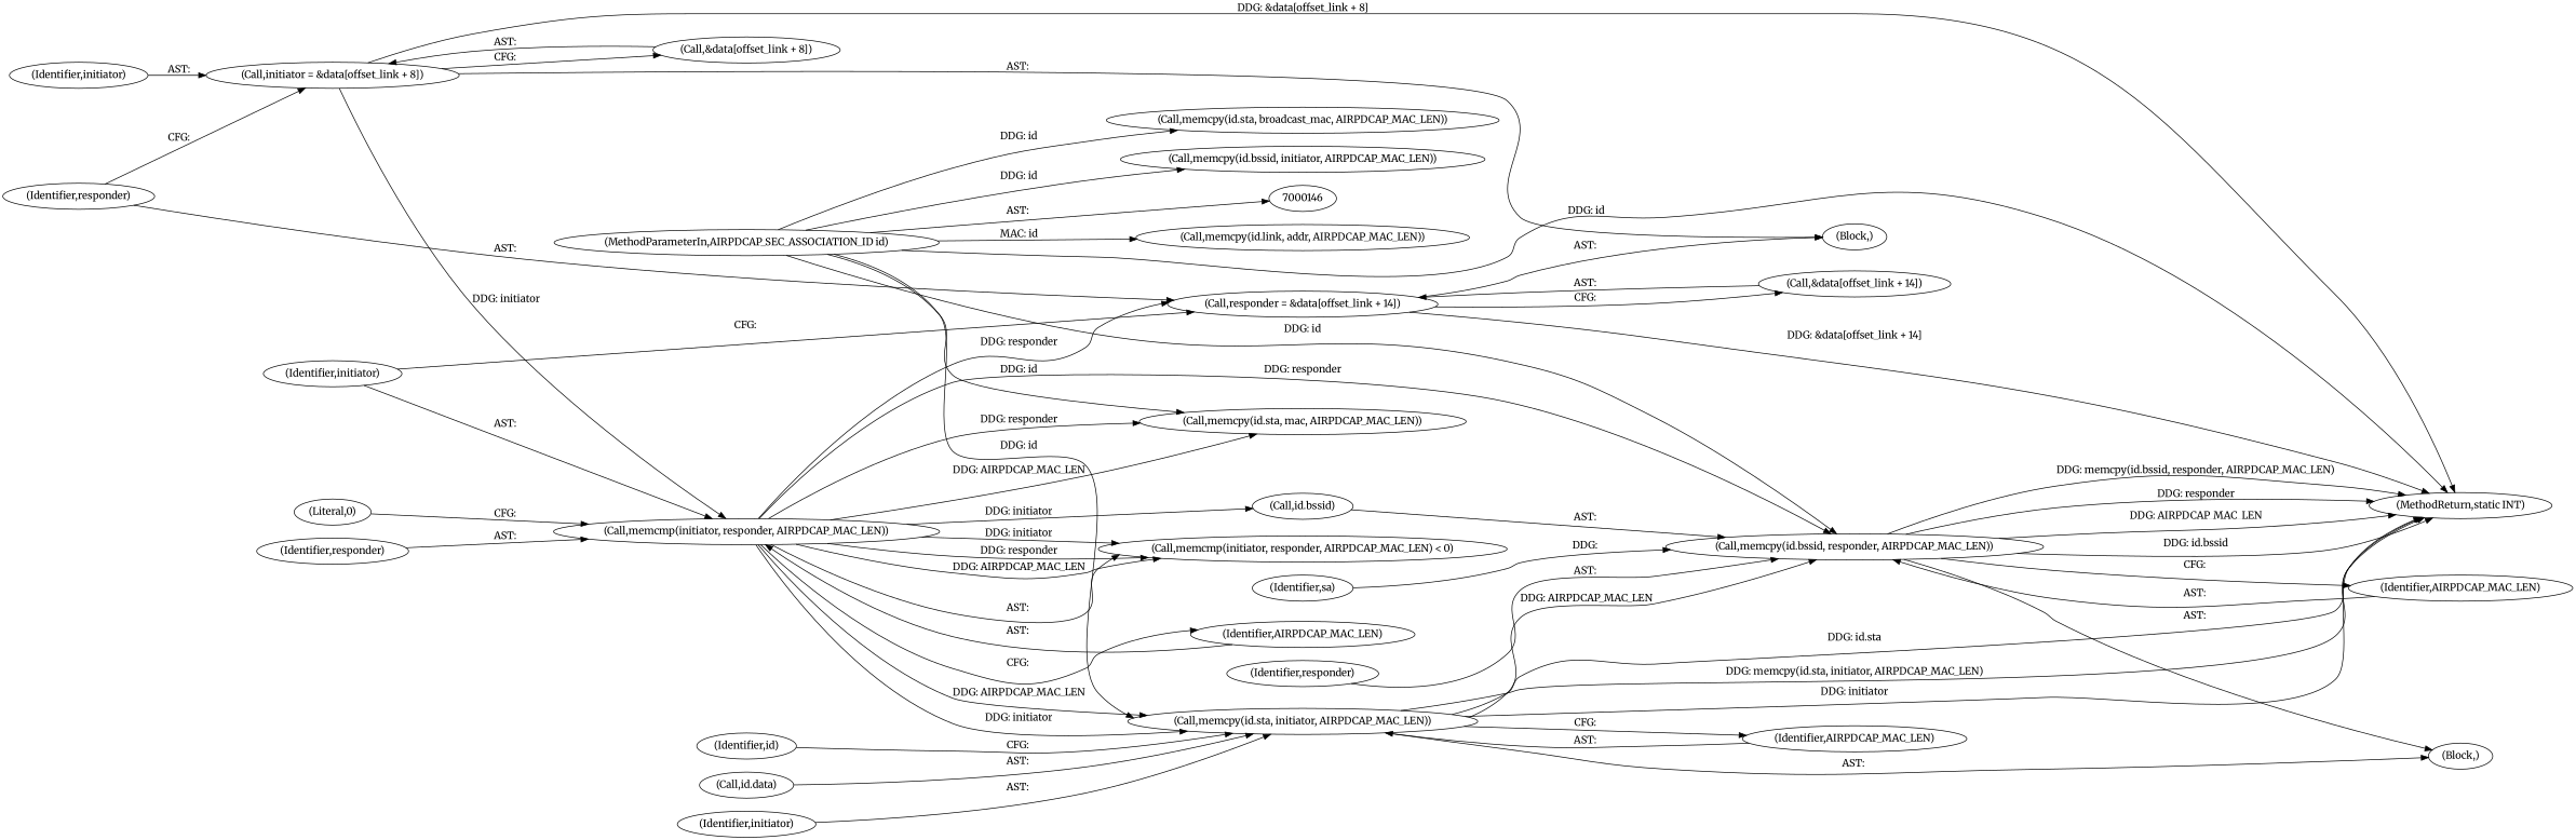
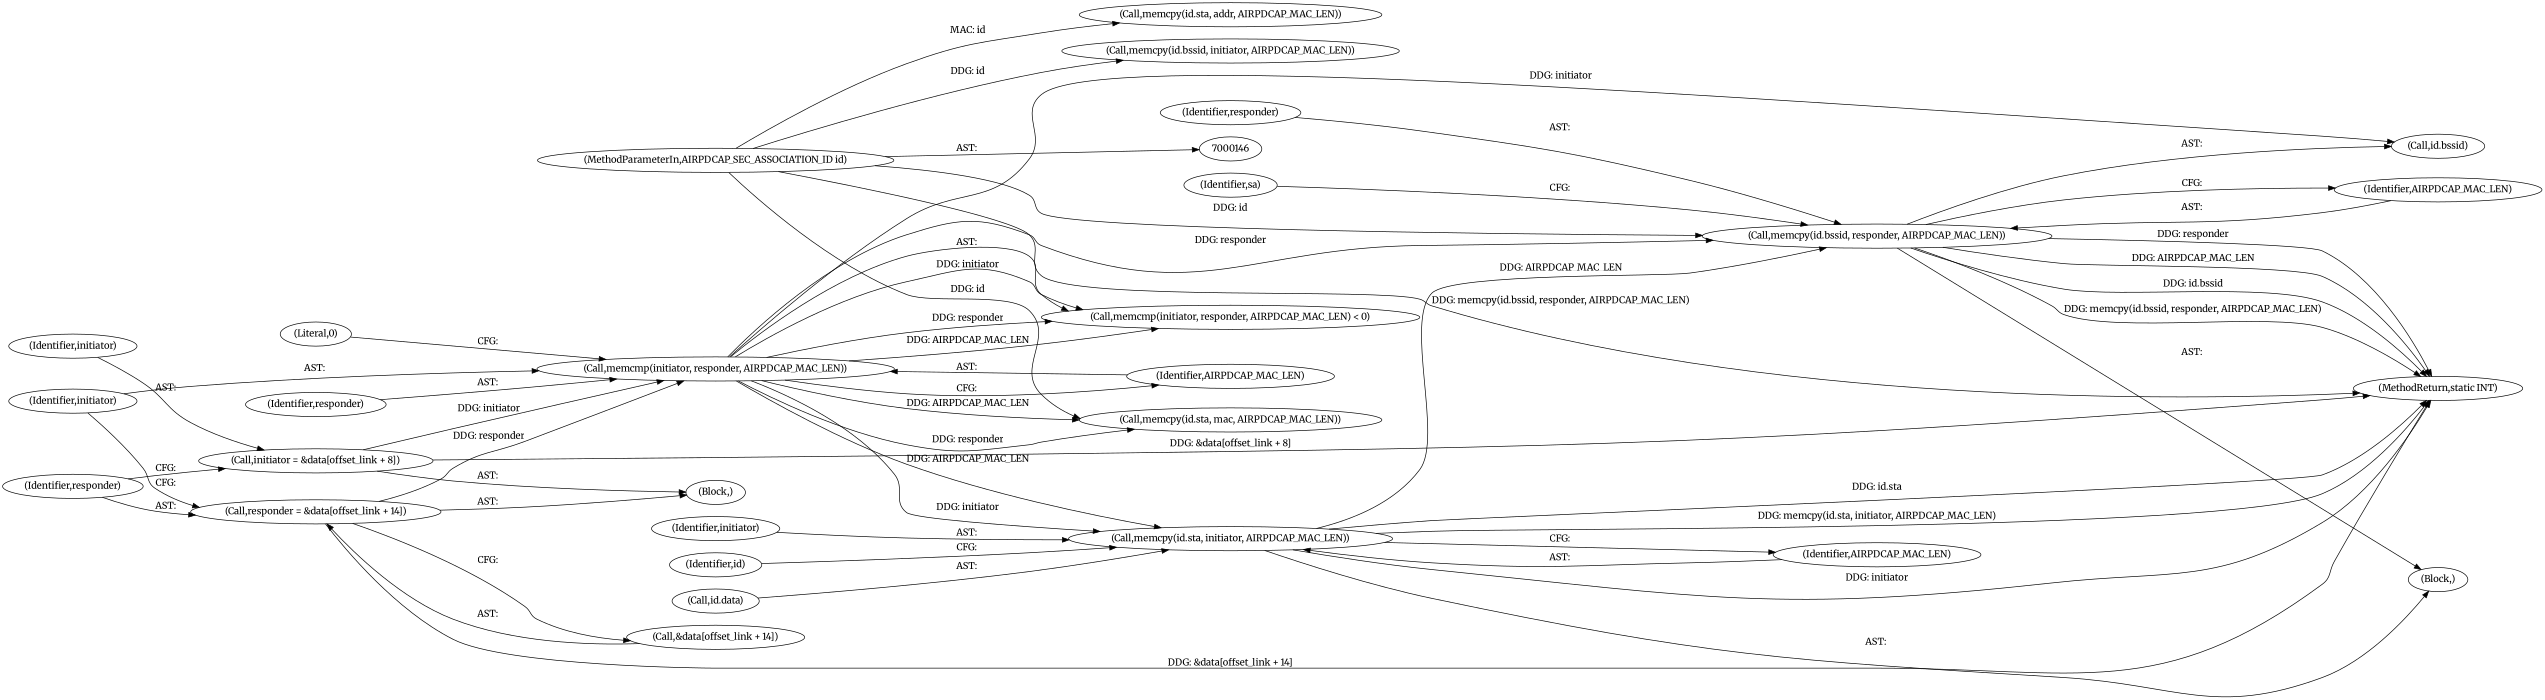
  digraph {
    fontname=Merriweather
    rankdir=LR
    node [fontname=Merriweather]
    edge [fontname=Merriweather]
    n1 [label="(Call,memcpy(id.sta, initiator, AIRPDCAP_MAC_LEN))"]
    n2 [label="(Call,memcpy(id.bssid, responder, AIRPDCAP_MAC_LEN))"]
    n3 [label="(Block,)"]
    n4 [label="(Identifier,AIRPDCAP_MAC_LEN)"]
    n5 [label="(MethodReturn,static INT)"]
    n6 [label="(Identifier,AIRPDCAP_MAC_LEN)"]
    n7 [label="(MethodParameterIn,AIRPDCAP_SEC_ASSOCIATION_ID id)"]
    n8 [label="(Call,memcpy(id.sta, mac, AIRPDCAP_MAC_LEN))"]
-   n9 [label="(Call,memcpy(id.link, addr, AIRPDCAP_MAC_LEN))"]
-   n10 [label="(Call,memcpy(id.sta, broadcast_mac, AIRPDCAP_MAC_LEN))"]
+   n9 [label="(Call,memcpy(id.sta, addr, AIRPDCAP_MAC_LEN))"]
    n11 [label="(Call,memcpy(id.bssid, initiator, AIRPDCAP_MAC_LEN))"]
    n12 [label=7000146]
    n13 [label="(Call,memcmp(initiator, responder, AIRPDCAP_MAC_LEN))"]
    n14 [label="(Call,memcmp(initiator, responder, AIRPDCAP_MAC_LEN) < 0)"]
    n15 [label="(Identifier,AIRPDCAP_MAC_LEN)"]
    n16 [label="(Call,id.bssid)"]
    n17 [label="(Call,initiator = &data[offset_link + 8])"]
-   n18 [label="(Call,&data[offset_link + 8])"]
    n19 [label="(Block,)"]
    n20 [label="(Call,responder = &data[offset_link + 14])"]
    n21 [label="(Call,&data[offset_link + 14])"]
    n22 [label="(Call,id.data)"]
    n23 [label="(Identifier,responder)"]
    n24 [label="(Identifier,responder)"]
    n25 [label="(Identifier,initiator)"]
    n26 [label="(Identifier,initiator)"]
    n27 [label="(Identifier,sa)"]
    n28 [label="(Literal,0)"]
    n29 [label="(Identifier,initiator)"]
    n30 [label="(Identifier,id)"]
    n31 [label="(Identifier,responder)"]
    n1 -> n2 [label="DDG: AIRPDCAP_MAC_LEN"]
    n1 -> n3 [label="AST: "]
    n1 -> n4 [label="CFG: "]
    n1 -> n5 [label="DDG: memcpy(id.sta, initiator, AIRPDCAP_MAC_LEN)"]
    n1 -> n5 [label="DDG: initiator"]
    n1 -> n5 [label="DDG: id.sta"]
    n2 -> n3 [label="AST: "]
    n2 -> n5 [label="DDG: responder"]
    n2 -> n5 [label="DDG: AIRPDCAP_MAC_LEN"]
    n2 -> n5 [label="DDG: id.bssid"]
    n2 -> n5 [label="DDG: memcpy(id.bssid, responder, AIRPDCAP_MAC_LEN)"]
    n2 -> n6 [label="CFG: "]
    n4 -> n1 [label="AST: "]
    n6 -> n2 [label="AST: "]
-   n7 -> n1 [label="DDG: id"]
    n7 -> n2 [label="DDG: id"]
-   n7 -> n5 [label="DDG: id"]
+   n7 -> n5 [label="DDG: memcpy(id.bssid, responder, AIRPDCAP_MAC_LEN)"]
    n7 -> n8 [label="DDG: id"]
    n7 -> n9 [label="MAC: id"]
-   n7 -> n10 [label="DDG: id"]
    n7 -> n11 [label="DDG: id"]
    n7 -> n12 [label="AST: "]
    n13 -> n1 [label="DDG: initiator"]
    n13 -> n1 [label="DDG: AIRPDCAP_MAC_LEN"]
    n13 -> n2 [label="DDG: responder"]
    n13 -> n8 [label="DDG: responder"]
    n13 -> n8 [label="DDG: AIRPDCAP_MAC_LEN"]
    n13 -> n14 [label="AST: "]
    n13 -> n14 [label="DDG: initiator"]
    n13 -> n14 [label="DDG: responder"]
    n13 -> n14 [label="DDG: AIRPDCAP_MAC_LEN"]
    n13 -> n15 [label="CFG: "]
    n13 -> n16 [label="DDG: initiator"]
    n15 -> n13 [label="AST: "]
-   n16 -> n2 [label="AST: "]
+   n2 -> n16 [label="AST: "]
    n17 -> n5 [label="DDG: &data[offset_link + 8]"]
    n17 -> n13 [label="DDG: initiator"]
-   n17 -> n18 [label="CFG: "]
    n17 -> n19 [label="AST: "]
-   n18 -> n17 [label="AST: "]
    n20 -> n5 [label="DDG: &data[offset_link + 14]"]
-   n13 -> n20 [label="DDG: responder"]
+   n20 -> n13 [label="DDG: responder"]
    n20 -> n19 [label="AST: "]
    n20 -> n21 [label="CFG: "]
    n21 -> n20 [label="AST: "]
    n22 -> n1 [label="AST: "]
    n23 -> n17 [label="CFG: "]
    n23 -> n20 [label="AST: "]
    n24 -> n2 [label="AST: "]
    n25 -> n17 [label="AST: "]
    n26 -> n13 [label="AST: "]
    n26 -> n20 [label="CFG: "]
-   n27 -> n2 [label="DDG: "]
+   n27 -> n2 [label="CFG: "]
    n28 -> n13 [label="CFG: "]
    n29 -> n1 [label="AST: "]
    n30 -> n1 [label="CFG: "]
    n31 -> n13 [label="AST: "]
  }
